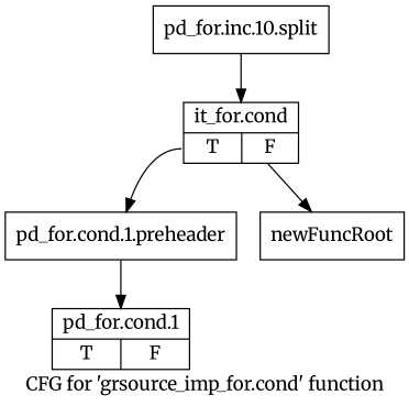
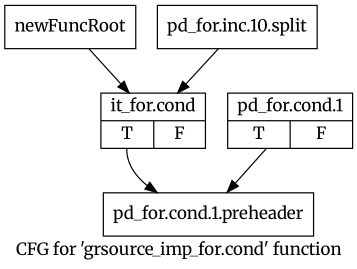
  digraph {
    fontname=Merriweather
    label="CFG for 'grsource_imp_for.cond' function"
    node [fontname=Merriweather shape=record]
    edge [fontname=Merriweather]
    n1 [label="{newFuncRoot}"]
    n2 [label="{it_for.cond|{<s0>T|<s1>F}}"]
    n3 [label="{pd_for.cond.1.preheader}"]
    n4 [label="{pd_for.cond.1|{<s0>T|<s1>F}}"]
    n5 [label="{pd_for.inc.10.split}"]
-   n2 -> n1
+   n1 -> n2
    n2 -> n3 [tailport=s0]
-   n3 -> n4
+   n4 -> n3
    n5 -> n2
  }
